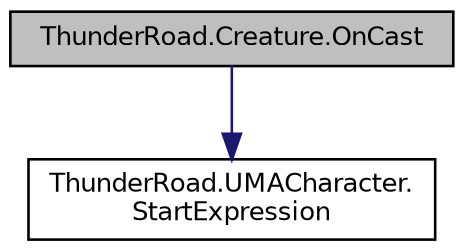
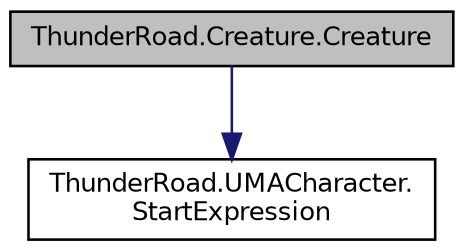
  digraph {
    rankdir=TB
    node [color=black fontname=Helvetica fontsize=10 shape=record style=filled]
-   n1 [fillcolor=grey75 fontcolor=black height=0.2 label="ThunderRoad.Creature.OnCast" width=0.4]
+   n1 [fillcolor=grey75 fontcolor=black height=0.2 label="ThunderRoad.Creature.Creature" width=0.4]
    n2 [fillcolor=white height=0.2 label="ThunderRoad.UMACharacter.\lStartExpression" width=0.4]
    n1 -> n2 [color=midnightblue fontname=Helvetica fontsize=10 labelfontname=Helvetica labelfontsize=10 style=solid]
  }
